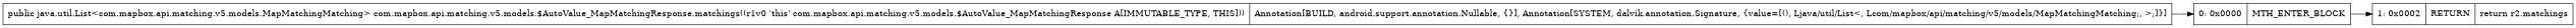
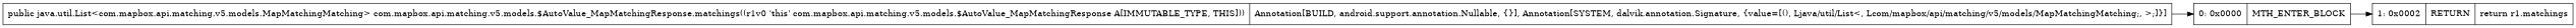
  digraph {
    rankdir=LR
    node [shape=record]
    n1 [label="{0\:\ 0x0000|MTH_ENTER_BLOCK\l}"]
-   n2 [label="{1\:\ 0x0002|RETURN\l|return r2.matchings\l}"]
+   n2 [label="{1\:\ 0x0002|RETURN\l|return r1.matchings\l}"]
    n3 [label="{public java.util.List\<com.mapbox.api.matching.v5.models.MapMatchingMatching\> com.mapbox.api.matching.v5.models.$AutoValue_MapMatchingResponse.matchings((r1v0 'this' com.mapbox.api.matching.v5.models.$AutoValue_MapMatchingResponse A[IMMUTABLE_TYPE, THIS]))  | Annotation[BUILD, android.support.annotation.Nullable, \{\}], Annotation[SYSTEM, dalvik.annotation.Signature, \{value=[(), Ljava\/util\/List\<, Lcom\/mapbox\/api\/matching\/v5\/models\/MapMatchingMatching;, \>;]\}]\l}"]
    n1 -> n2
    n3 -> n1
  }
